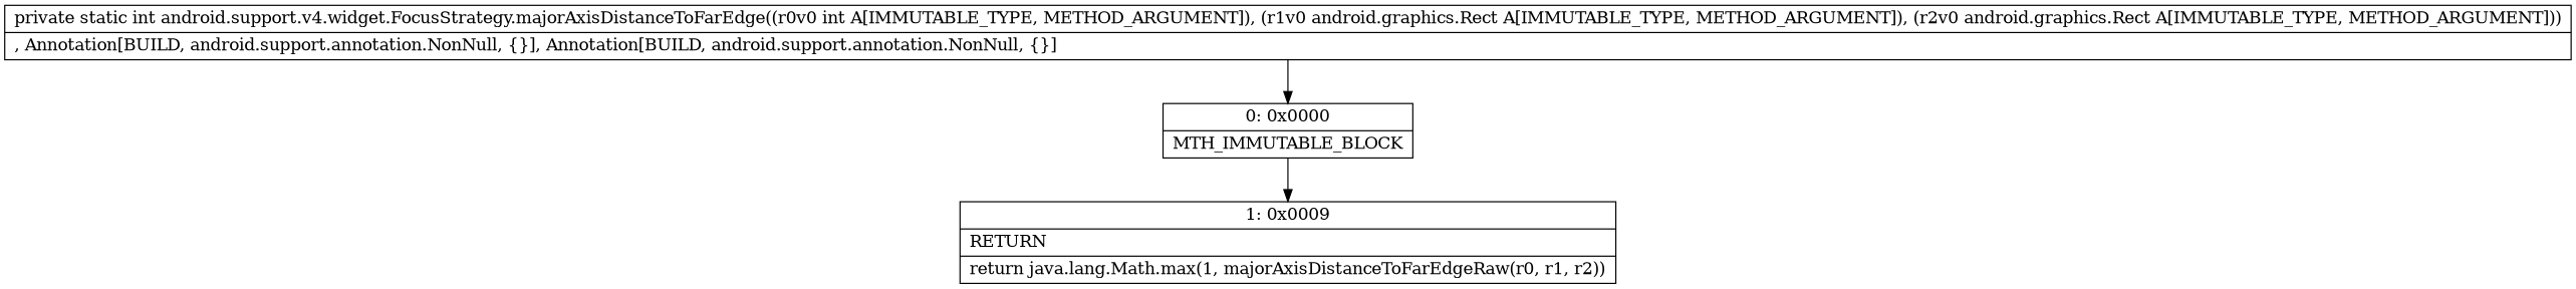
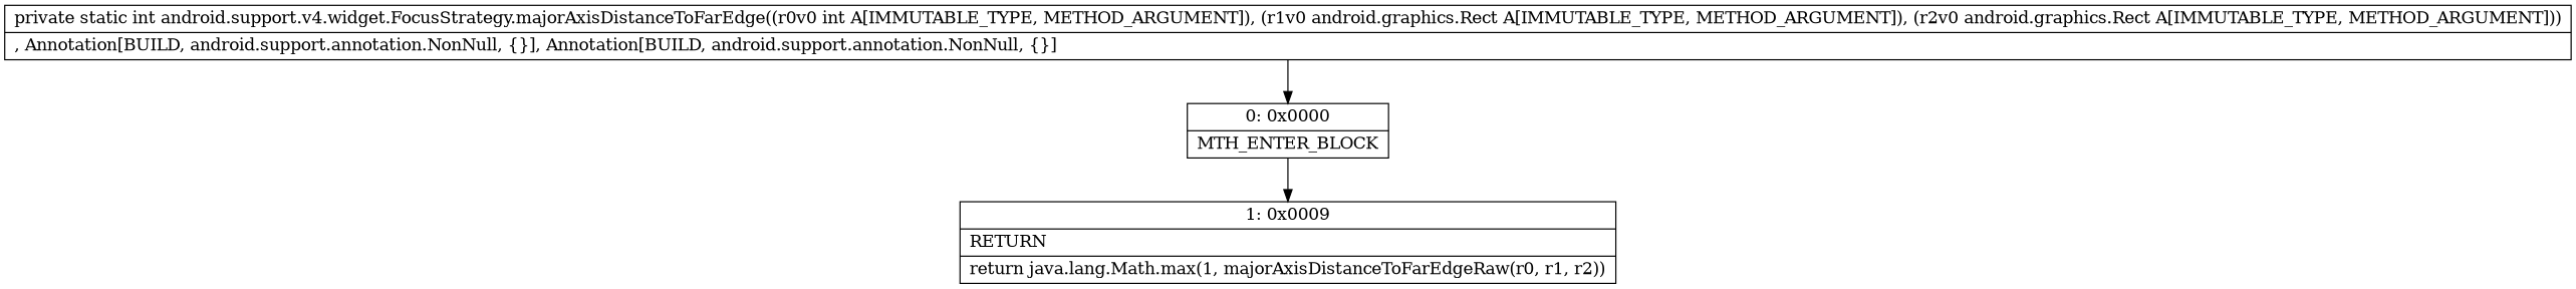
  digraph {
    node [shape=record]
-   n1 [label="{0\:\ 0x0000|MTH_IMMUTABLE_BLOCK\l}"]
+   n1 [label="{0\:\ 0x0000|MTH_ENTER_BLOCK\l}"]
    n2 [label="{1\:\ 0x0009|RETURN\l|return java.lang.Math.max(1, majorAxisDistanceToFarEdgeRaw(r0, r1, r2))\l}"]
    n3 [label="{private static int android.support.v4.widget.FocusStrategy.majorAxisDistanceToFarEdge((r0v0 int A[IMMUTABLE_TYPE, METHOD_ARGUMENT]), (r1v0 android.graphics.Rect A[IMMUTABLE_TYPE, METHOD_ARGUMENT]), (r2v0 android.graphics.Rect A[IMMUTABLE_TYPE, METHOD_ARGUMENT]))  | , Annotation[BUILD, android.support.annotation.NonNull, \{\}], Annotation[BUILD, android.support.annotation.NonNull, \{\}]\l}"]
    n1 -> n2
    n3 -> n1
  }
